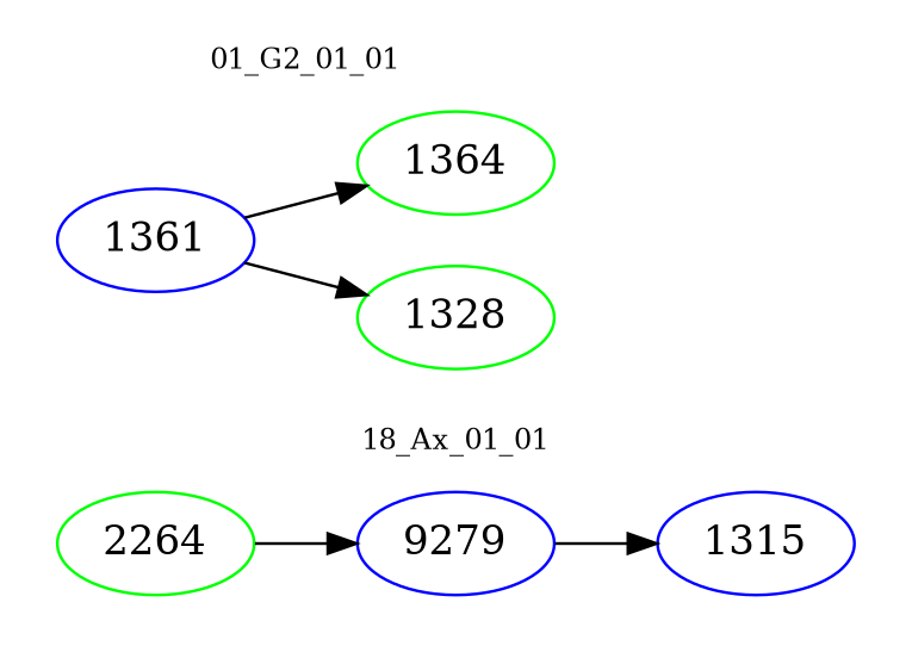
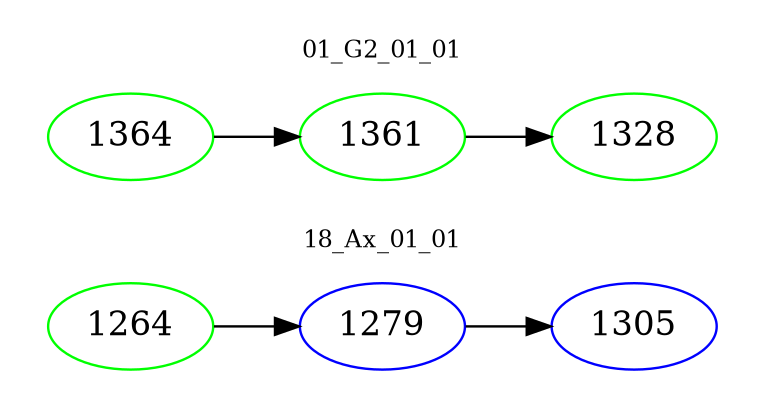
  digraph {
    rankdir=LR
    node [color=blue]
    edge [color=black]
-   n1 [label=9279]
-   n2 [color=green label=2264]
-   n3 [label=1315]
-   n4 [label=1361]
+   n1 [label=1279]
+   n2 [color=green label=1264]
+   n3 [label=1305]
+   n4 [color=green label=1361]
    n5 [color=green label=1328]
    n6 [color=green label=1364]
    subgraph cluster_1 {
      color=white
      fontsize=10
      label="18_Ax_01_01"
      n1
      n2
      n3
    }
    subgraph cluster_2 {
      color=white
      fontsize=10
      label="01_G2_01_01"
      n4
      n5
      n6
    }
    n1 -> n3
    n2 -> n1
    n4 -> n5
-   n4 -> n6
+   n6 -> n4
  }
